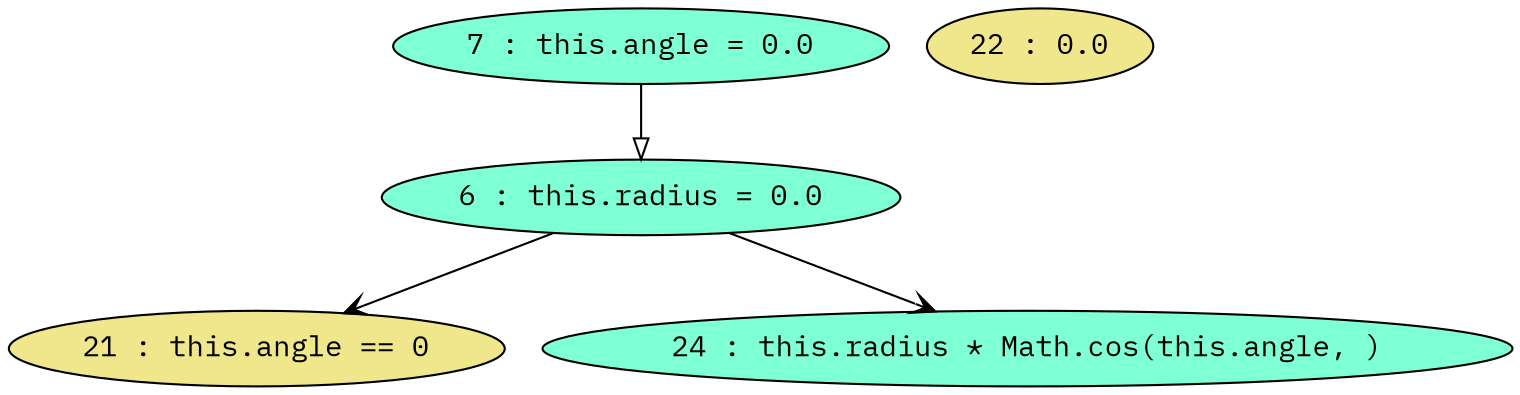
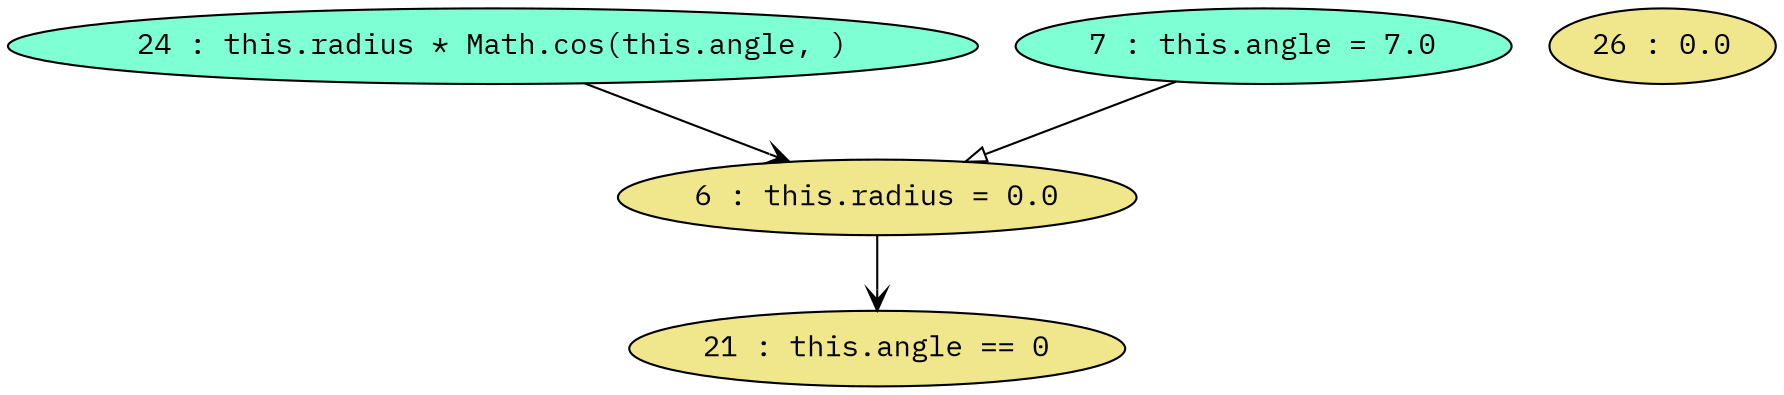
  digraph {
    fontname="IBM Plex Mono"
    node [fillcolor=aquamarine fontname="IBM Plex Mono" style=filled]
    edge [arrowhead=vee fontname="IBM Plex Mono"]
    n1 [fillcolor=khaki label="21 : this.angle == 0"]
-   "6 : this.radius = 0.0"
+   "6 : this.radius = 0.0" [fillcolor=khaki]
    "24 : this.radius * Math.cos(this.angle, )"
-   "7 : this.angle = 0.0"
-   "22 : 0.0" [fillcolor=khaki]
+   "7 : this.angle = 0.0" [label="7 : this.angle = 7.0"]
+   "22 : 0.0" [fillcolor=khaki label="26 : 0.0"]
    "6 : this.radius = 0.0" -> n1
-   "6 : this.radius = 0.0" -> "24 : this.radius * Math.cos(this.angle, )"
+   "24 : this.radius * Math.cos(this.angle, )" -> "6 : this.radius = 0.0"
    "7 : this.angle = 0.0" -> "6 : this.radius = 0.0" [arrowhead=onormal]
  }
